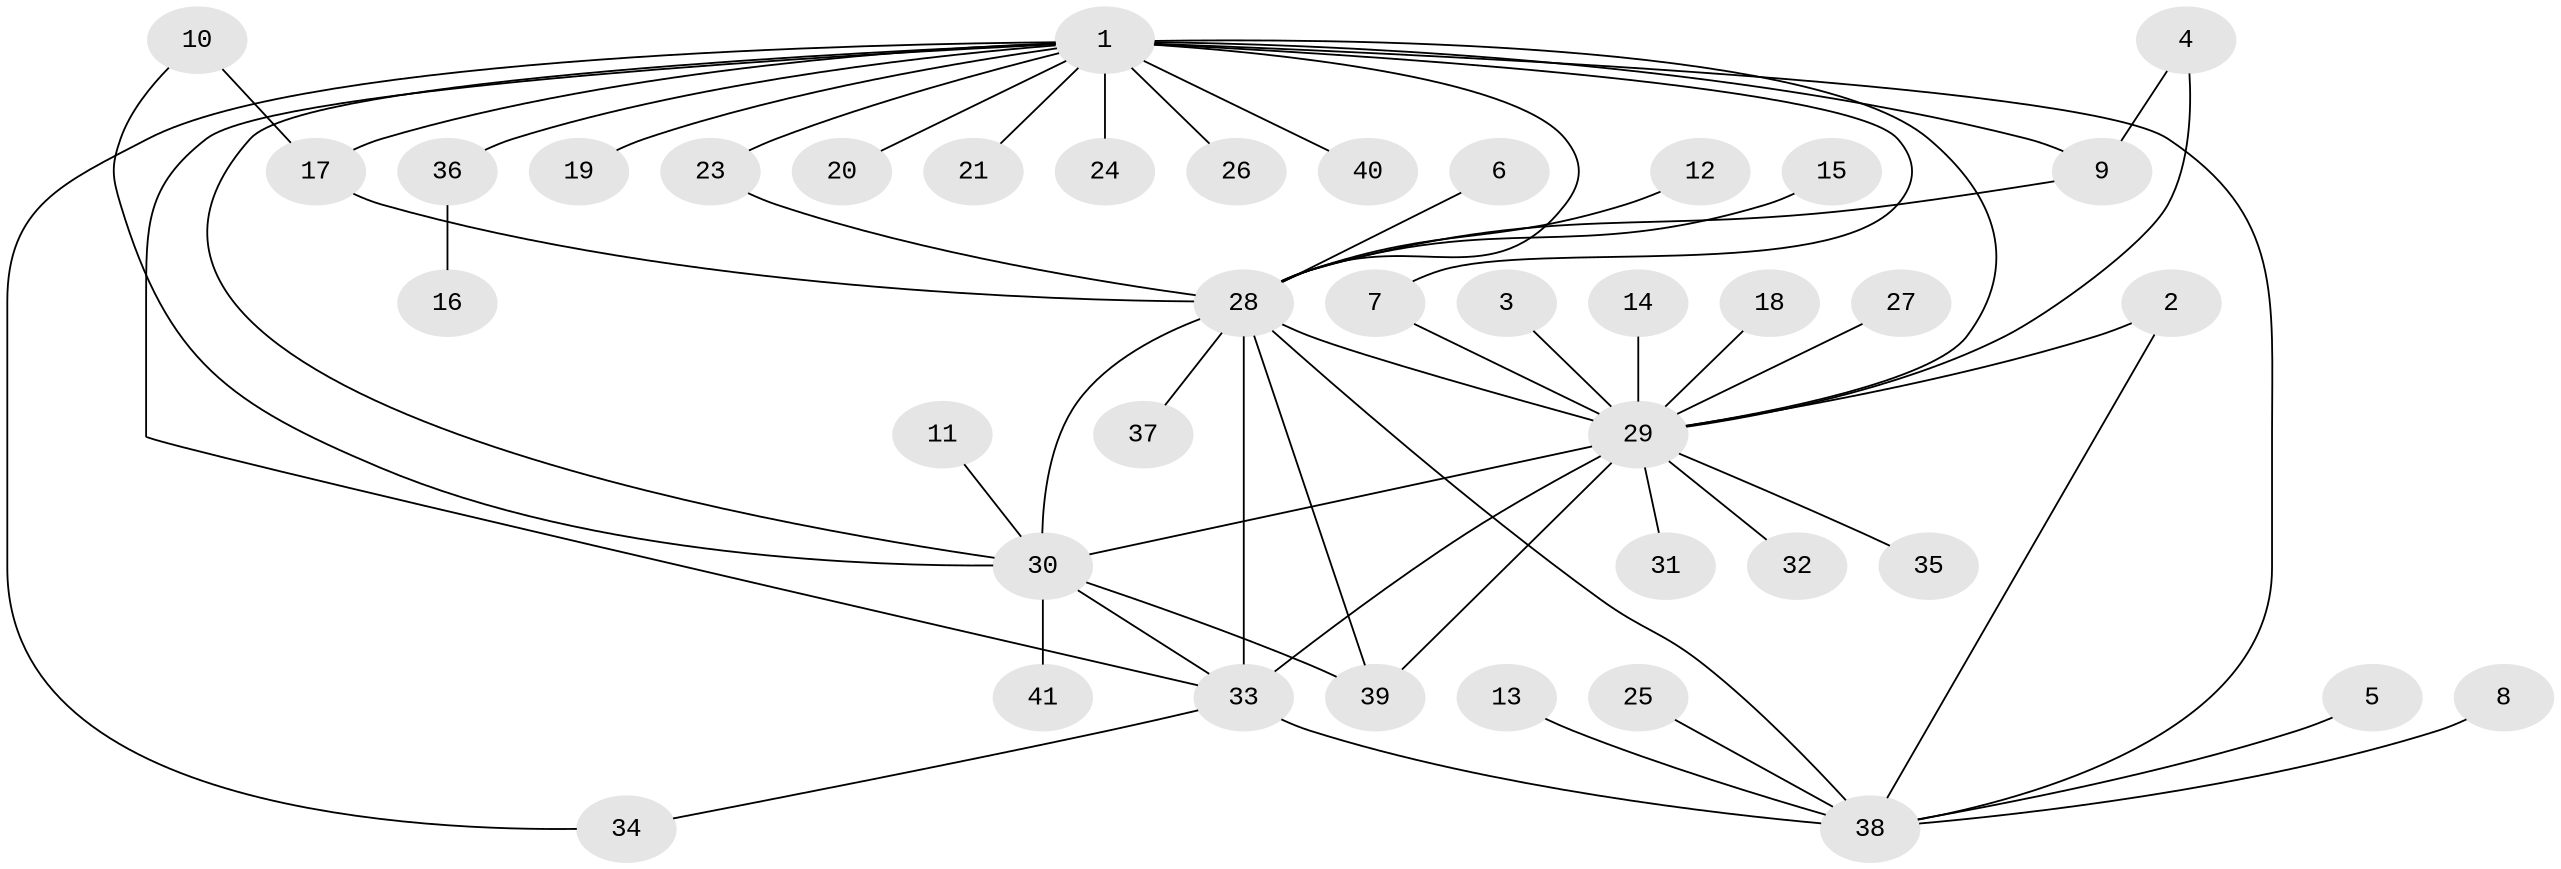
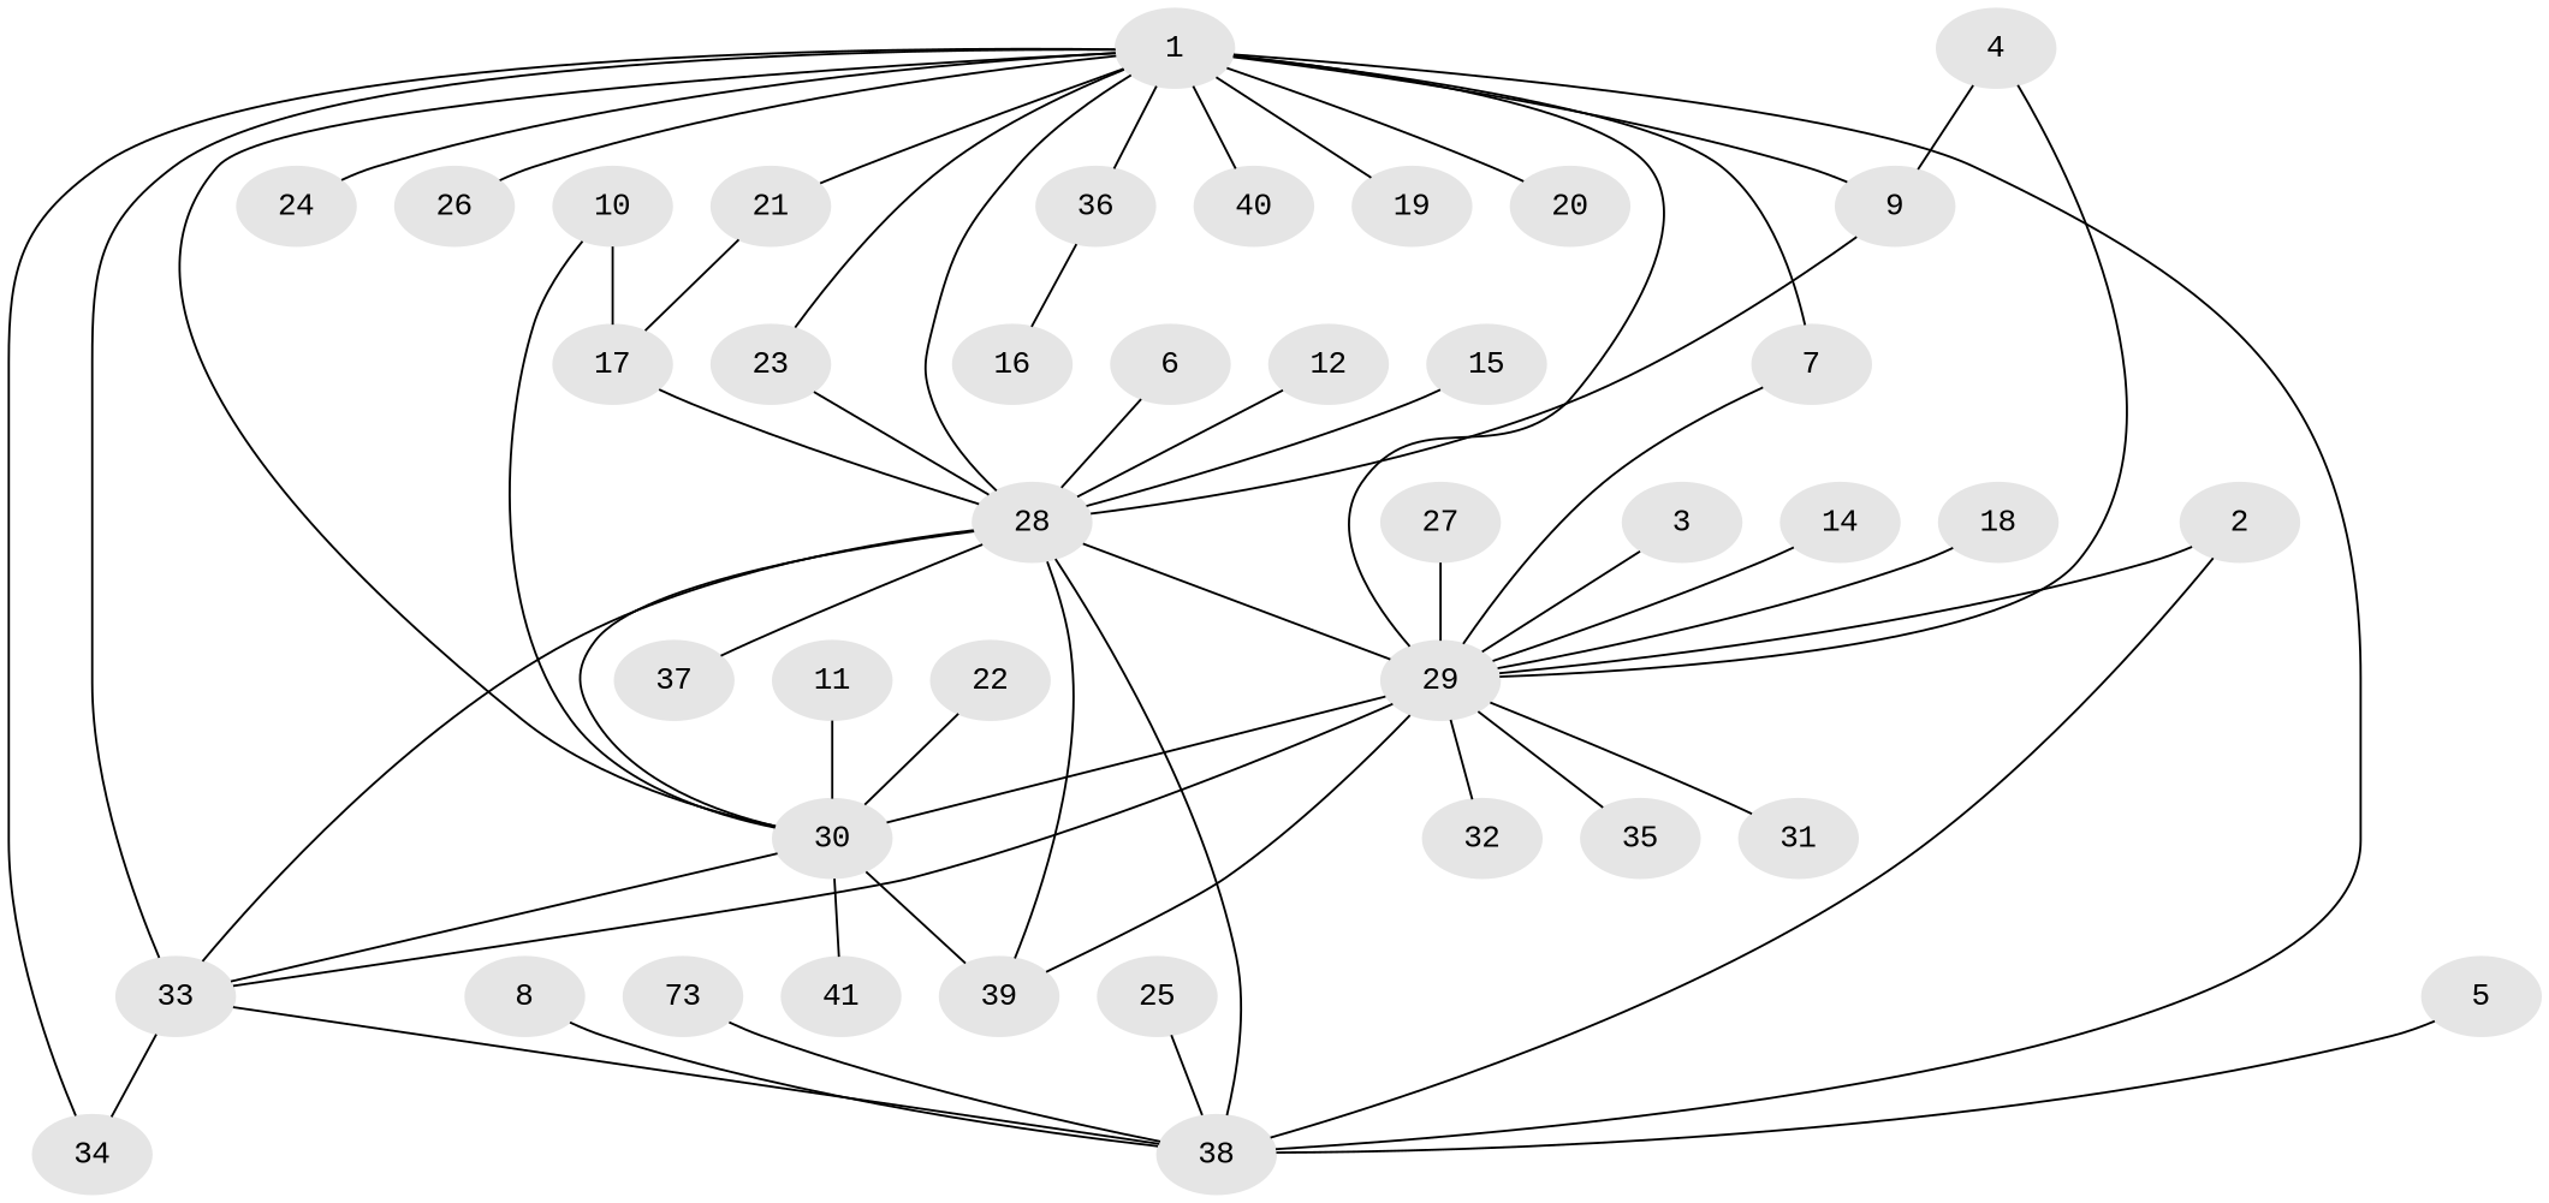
  graph {
    fontname="Liberation Mono"
    node [color=gray90 fontname="Liberation Mono" style=filled]
    edge [fontname="Liberation Mono" weight=1.0]
    1
    7
    9
    17
    19
    20
    21
    23
    24
    26
    28
    29
    30
    33
    34
    36
    38
    40
    39
    37
    31
    32
    35
    41
    16
    2
    3
    4
    5
    6
    8
    10
    11
    12
-   13
+   13 [label=73]
    14
    15
    18
+   22
    25
    27
    1 -- 7
    1 -- 9 [weight=2.0]
-   1 -- 17
+   21 -- 17
    1 -- 19
    1 -- 20
    1 -- 21
    1 -- 23
    1 -- 24
    1 -- 26
    1 -- 28
    1 -- 29 [weight=2.0]
    1 -- 30 [weight=2.0]
    1 -- 33
    1 -- 34
    1 -- 36
    1 -- 38
    1 -- 40 [weight=2.0]
    7 -- 29
    9 -- 28
    17 -- 28
    23 -- 28
    28 -- 29 [weight=2.0]
    28 -- 30
    28 -- 33 [weight=3.0]
    28 -- 38
    28 -- 39
    28 -- 37
    29 -- 30
    29 -- 33 [weight=2.0]
    29 -- 39 [weight=2.0]
    29 -- 31
    29 -- 32
    29 -- 35
    30 -- 33
    30 -- 39 [weight=2.0]
    30 -- 41
    33 -- 34
    33 -- 38
    36 -- 16
    2 -- 29
    2 -- 38
    3 -- 29
    4 -- 9
    4 -- 29
    5 -- 38
    6 -- 28
    8 -- 38
    10 -- 17
    10 -- 30
    11 -- 30
    12 -- 28
    13 -- 38
    14 -- 29
    15 -- 28
    18 -- 29
+   22 -- 30
    25 -- 38
    27 -- 29
  }
